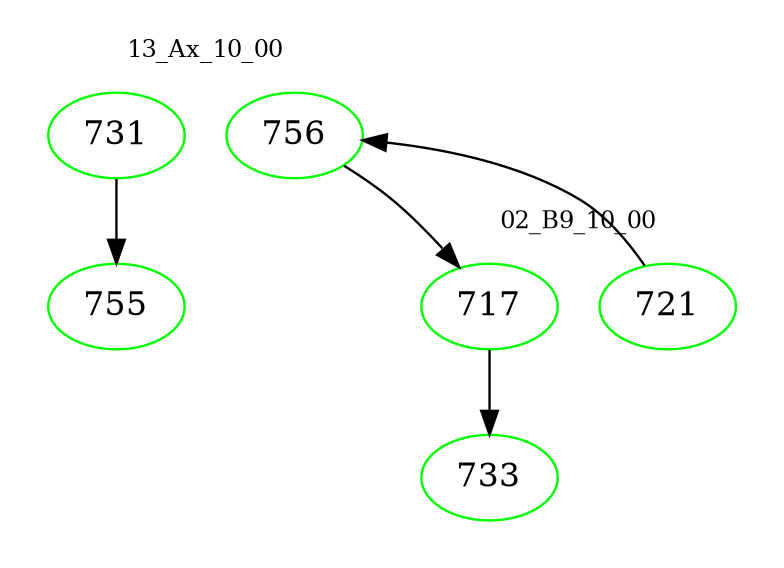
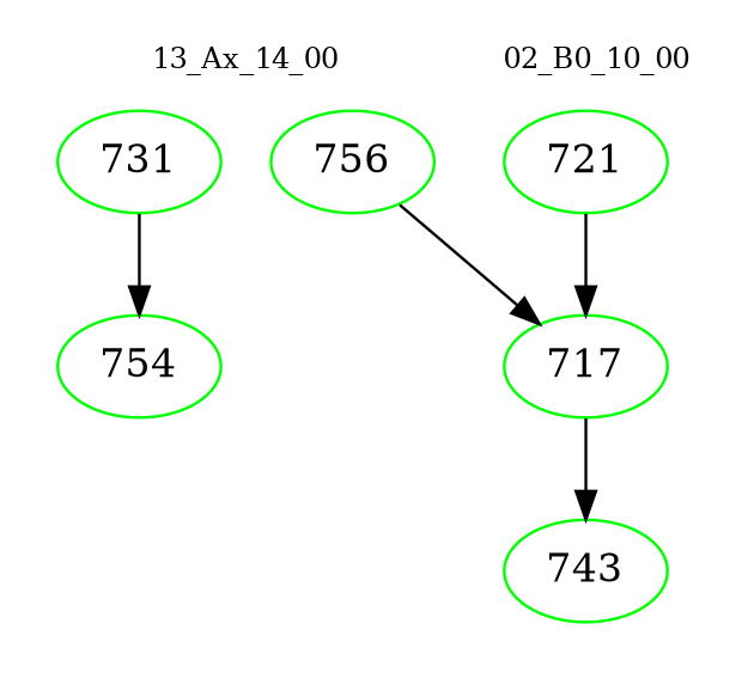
  digraph {
    node [color=green]
    edge [color=black]
    n1 [label=756]
    n2 [label=731]
-   n3 [label=755]
+   n3 [label=754]
    n4 [label=721]
    n5 [label=717]
-   n6 [label=733]
+   n6 [label=743]
    subgraph cluster_1 {
      color=white
      fontsize=10
-     label="13_Ax_10_00"
+     label="13_Ax_14_00"
      n1
      n2
      n3
    }
    subgraph cluster_2 {
      color=white
      fontsize=10
-     label="02_B9_10_00"
+     label="02_B0_10_00"
      n4
      n5
      n6
    }
    n1 -> n5
    n2 -> n3
-   n4 -> n1
+   n4 -> n5
    n5 -> n6
  }
